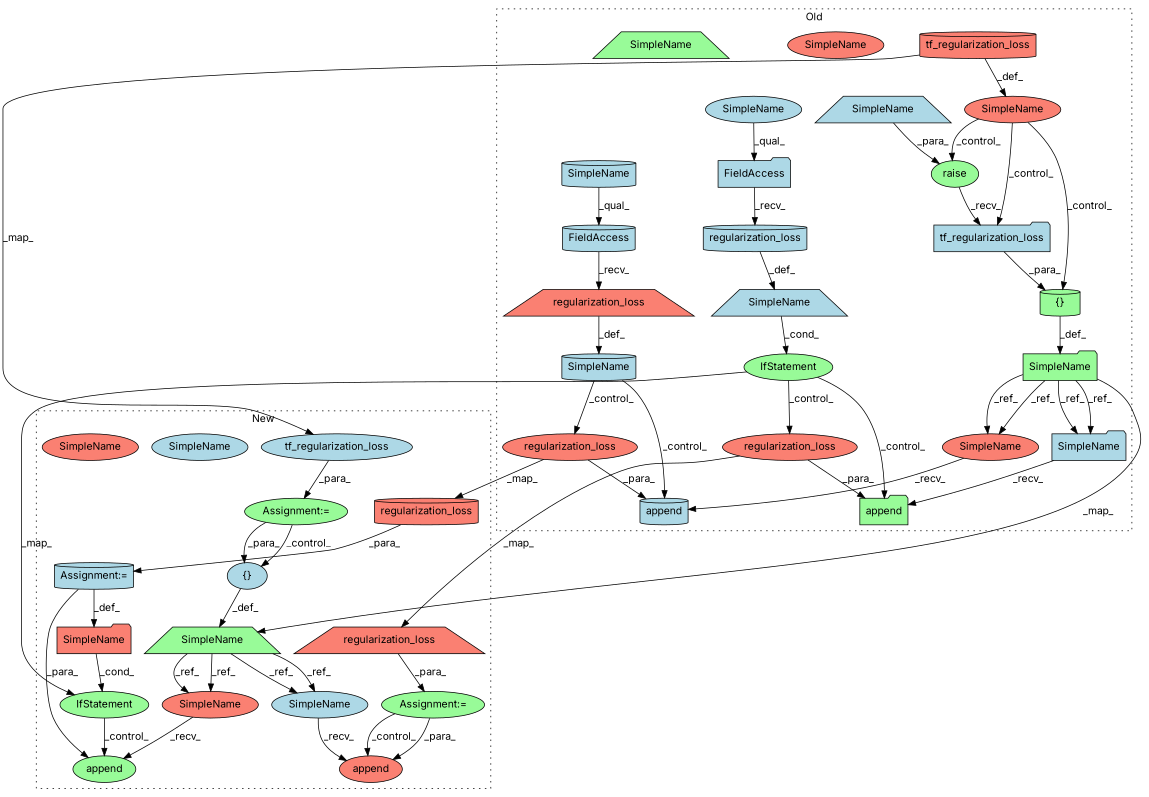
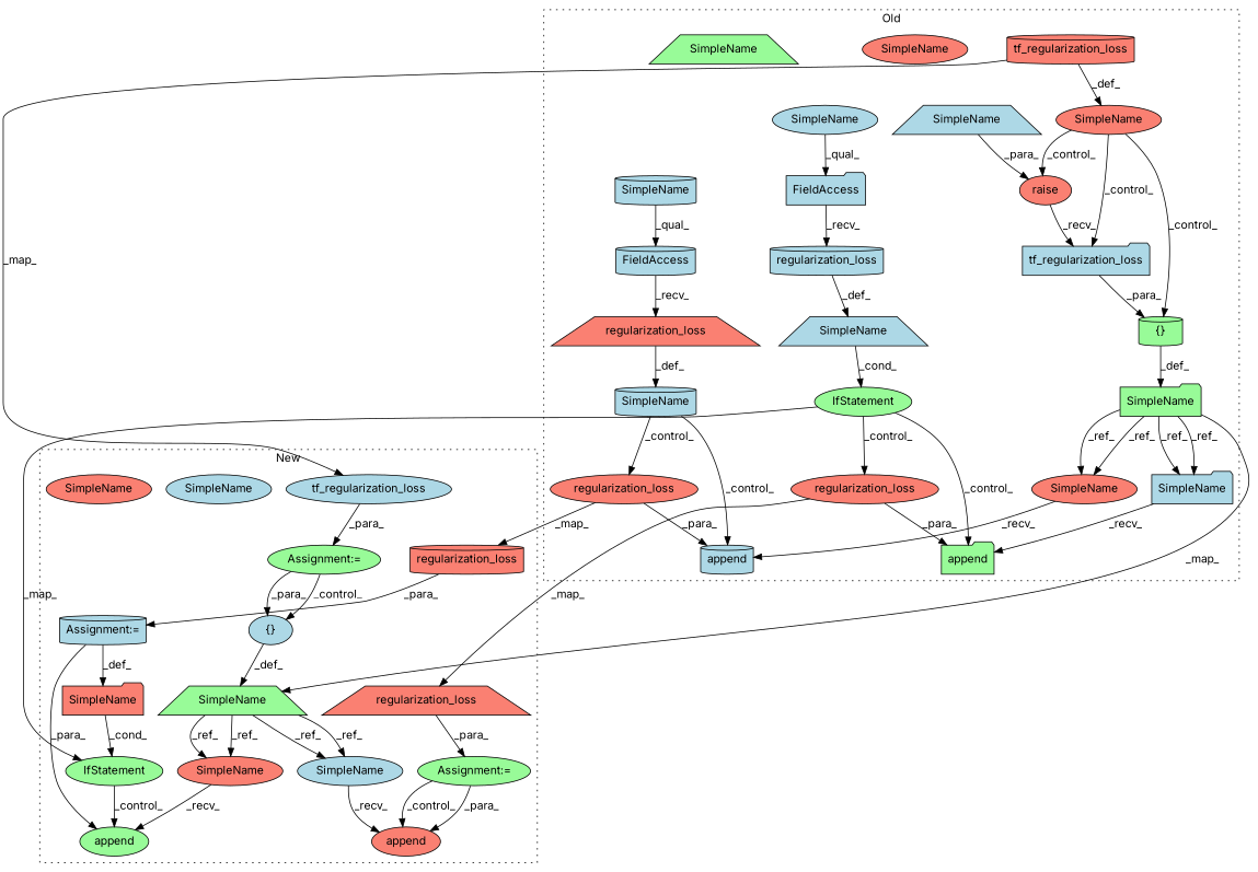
  digraph {
    fontname=Inter
    node [a=42 l=6 shape=ellipse style=filled fillcolor=lightblue fontname=Inter]
    edge [fontname=Inter]
    n1 [a=32 l=24 label=tf_regularization_loss s=13889 shape=folder]
    n2 [a=4 l="1,1" label="{}" s="13868,13913" shape=cylinder fillcolor=palegreen]
    n3 [a=32 l=24 label=tf_regularization_loss s=13767 shape=cylinder fillcolor=salmon]
-   n4 [a=32 l="6,1" label=raise s="13869,13887" fillcolor=palegreen]
+   n4 [a=32 l="6,1" label=raise s="13869,13887" fillcolor=salmon]
    n5 [label=SimpleName fillcolor=salmon l=""]
    n6 [a=32 l="7,1" label=append s="13992,14036" shape=cylinder]
    n7 [label=SimpleName s=13844 shape=folder fillcolor=palegreen]
    n8 [a=22 l=15 label=FieldAccess s=13930 shape=cylinder]
    n9 [a=32 l="7,1" label=append s="14115,14159" shape=folder fillcolor=palegreen]
    n10 [a=32 l=21 label=regularization_loss s=14138 fillcolor=salmon]
    n11 [label=SimpleName shape=trapezium l=""]
    n12 [a=32 l=21 label=regularization_loss s=14069 shape=cylinder]
    n13 [a=25 l="4,2" label=IfStatement s="14049,14098" fillcolor=palegreen]
    n14 [a=32 l=21 label=regularization_loss s=14015 fillcolor=salmon]
    n15 [a=22 l=15 label=FieldAccess s=14053 shape=folder]
    n16 [label=SimpleName shape=cylinder l=""]
    n17 [a=32 l=21 label=regularization_loss s=13946 shape=trapezium fillcolor=salmon]
    n18 [l=4 label=SimpleName s=13883 shape=trapezium]
    n19 [l=4 label=SimpleName s=14053]
    n20 [l=4 label=SimpleName s=13930 shape=cylinder]
    n21 [label=SimpleName s=14108 fillcolor=salmon]
    n22 [label=SimpleName s=13985 shape=trapezium fillcolor=palegreen]
    n23 [label=SimpleName s=13985 fillcolor=salmon]
    n24 [label=SimpleName s=14108 shape=folder]
    n25 [a=4 l="1,1" label="{}" s="14415,14435"]
    n26 [a=32 l=24 label=tf_regularization_loss s=14285]
    n27 [a=7 l=1 label="Assignment:=" s=14264 fillcolor=palegreen]
    n28 [a=32 l="7,1" label=append s="14709,14735" fillcolor=salmon]
    n29 [a=7 l=1 label="Assignment:=" s=14617 fillcolor=palegreen]
    n30 [label=SimpleName s=14391 shape=trapezium fillcolor=palegreen]
    n31 [a=32 l="7,1" label=append s="14559,14585" fillcolor=palegreen]
    n32 [a=7 l=1 label="Assignment:=" s=14467 shape=cylinder]
    n33 [a=32 l=21 label=regularization_loss s=14634 shape=trapezium fillcolor=salmon]
    n34 [a=25 l="4,2" label=IfStatement s="14511,14542" fillcolor=palegreen]
    n35 [a=32 l=21 label=regularization_loss s=14484 shape=cylinder fillcolor=salmon]
    n36 [label=SimpleName shape=folder fillcolor=salmon l=""]
    n37 [label=SimpleName s=14702]
    n38 [label=SimpleName s=14552 fillcolor=salmon]
    n39 [label=SimpleName s=14552 fillcolor=salmon]
    n40 [label=SimpleName s=14702]
    subgraph cluster_1 {
      label=Old
      style=dotted
      n1
      n2
      n3
      n4
      n5
      n6
      n7
      n8
      n9
      n10
      n11
      n12
      n13
      n14
      n15
      n16
      n17
      n18
      n19
      n20
      n21
      n22
      n23
      n24
    }
    subgraph cluster_2 {
      label=New
      style=dotted
      n25
      n26
      n27
      n28
      n29
      n30
      n31
      n32
      n33
      n34
      n35
      n36
      n37
      n38
      n39
      n40
    }
    n1 -> n2 [label=_para_]
    n2 -> n7 [label=_def_]
    n3 -> n5 [label=_def_]
    n3 -> n26 [label=_map_]
    n4 -> n1 [label=_recv_]
    n5 -> n1 [label=_control_]
    n5 -> n2 [label=_control_]
    n5 -> n4 [label=_control_]
    n7 -> n23 [label=_ref_]
    n7 -> n23 [label=_ref_]
    n7 -> n24 [label=_ref_]
    n7 -> n24 [label=_ref_]
    n7 -> n30 [label=_map_]
    n8 -> n17 [label=_recv_]
    n10 -> n9 [label=_para_]
    n10 -> n33 [label=_map_]
    n11 -> n13 [label=_cond_]
    n12 -> n11 [label=_def_]
    n13 -> n9 [label=_control_]
    n13 -> n10 [label=_control_]
    n13 -> n34 [label=_map_]
    n14 -> n6 [label=_para_]
    n14 -> n35 [label=_map_]
    n15 -> n12 [label=_recv_]
    n16 -> n6 [label=_control_]
    n16 -> n14 [label=_control_]
    n17 -> n16 [label=_def_]
    n18 -> n4 [label=_para_]
    n19 -> n15 [label=_qual_]
    n20 -> n8 [label=_qual_]
    n23 -> n6 [label=_recv_]
    n24 -> n9 [label=_recv_]
    n25 -> n30 [label=_def_]
    n26 -> n27 [label=_para_]
    n27 -> n25 [label=_para_]
    n27 -> n25 [label=_control_]
    n29 -> n28 [label=_control_]
    n29 -> n28 [label=_para_]
    n30 -> n39 [label=_ref_]
    n30 -> n39 [label=_ref_]
    n30 -> n40 [label=_ref_]
    n30 -> n40 [label=_ref_]
    n32 -> n31 [label=_para_]
    n32 -> n36 [label=_def_]
    n33 -> n29 [label=_para_]
    n34 -> n31 [label=_control_]
    n35 -> n32 [label=_para_]
    n36 -> n34 [label=_cond_]
    n39 -> n31 [label=_recv_]
    n40 -> n28 [label=_recv_]
  }
